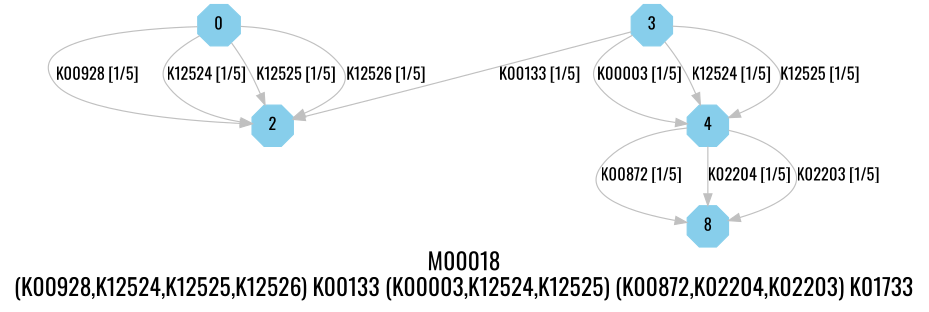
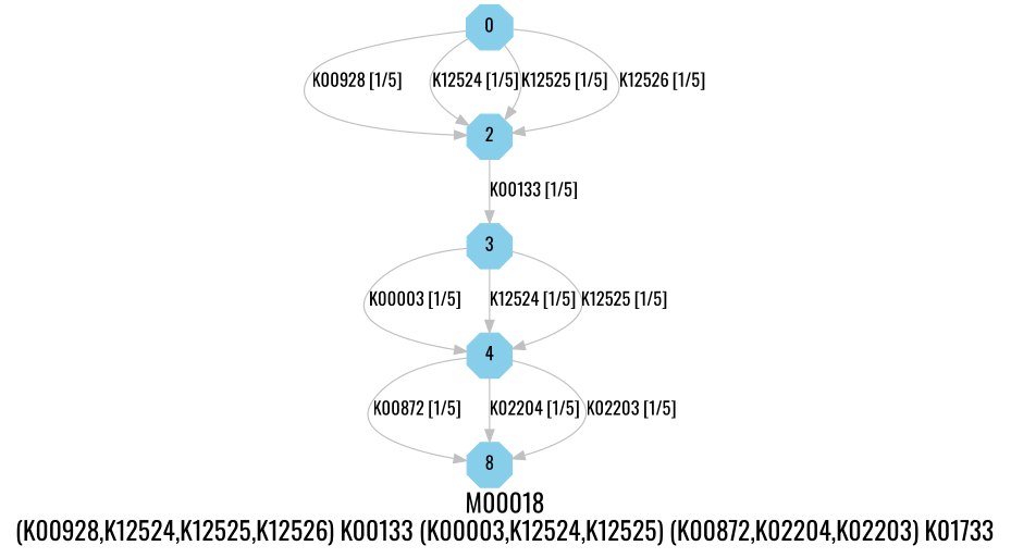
  digraph {
    fontname=Oswald
    fontsize=20
    label="M00018\n(K00928,K12524,K12525,K12526) K00133 (K00003,K12524,K12525) (K00872,K02204,K02203) K01733"
    node [color=skyblue fontname=Oswald shape=octagon style=filled]
    edge [color=grey fontname=Oswald]
    0 [height=.3 width=.3]
    2 [height=.3 width=.3]
    3 [height=.3 width=.3]
    4 [height=.3 width=.3]
    n5 [height=.3 label=8 width=.3]
    subgraph sub_1 {
      0
      2
      3
      4
      n5
    }
    0 -> 2 [label="K00928 [1/5]"]
    0 -> 2 [label="K12524 [1/5]"]
    0 -> 2 [label="K12525 [1/5]"]
    0 -> 2 [label="K12526 [1/5]"]
-   3 -> 2 [label="K00133 [1/5]"]
+   2 -> 3 [label="K00133 [1/5]"]
    3 -> 4 [label="K00003 [1/5]"]
    3 -> 4 [label="K12524 [1/5]"]
    3 -> 4 [label="K12525 [1/5]"]
    4 -> n5 [label="K00872 [1/5]"]
    4 -> n5 [label="K02204 [1/5]"]
    4 -> n5 [label="K02203 [1/5]"]
  }
